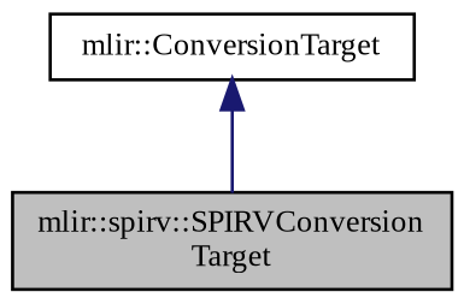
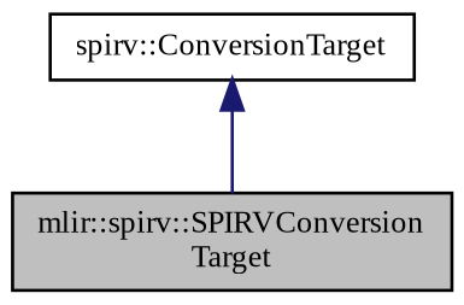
  digraph {
    fontname="Liberation Serif"
    node [color=black fontname="Liberation Serif" fontsize=10 shape=record]
    n1 [fillcolor=grey75 fontcolor=black height=0.2 label="mlir::spirv::SPIRVConversion\lTarget" style=filled width=0.4]
-   n2 [height=0.2 label="mlir::ConversionTarget" width=0.4]
+   n2 [height=0.2 label="spirv::ConversionTarget" width=0.4]
    n2 -> n1 [color=midnightblue dir=back fontname="Liberation Serif" fontsize=10 labelfontname=Helvetica labelfontsize=10 style=solid]
  }
